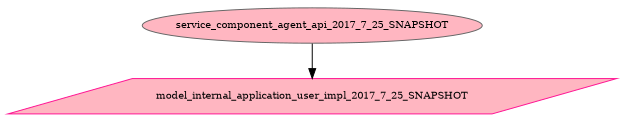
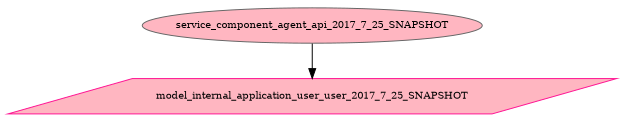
  digraph {
    node [fontsize=10.0 style=filled fillcolor=lightpink]
    service_component_agent_api_2017_7_25_SNAPSHOT [shape=ellipse color=gray40]
-   model_internal_application_user_impl_2017_7_25_SNAPSHOT [shape=parallelogram color=deeppink]
+   model_internal_application_user_impl_2017_7_25_SNAPSHOT [shape=parallelogram color=deeppink label=model_internal_application_user_user_2017_7_25_SNAPSHOT]
    service_component_agent_api_2017_7_25_SNAPSHOT -> model_internal_application_user_impl_2017_7_25_SNAPSHOT
  }
